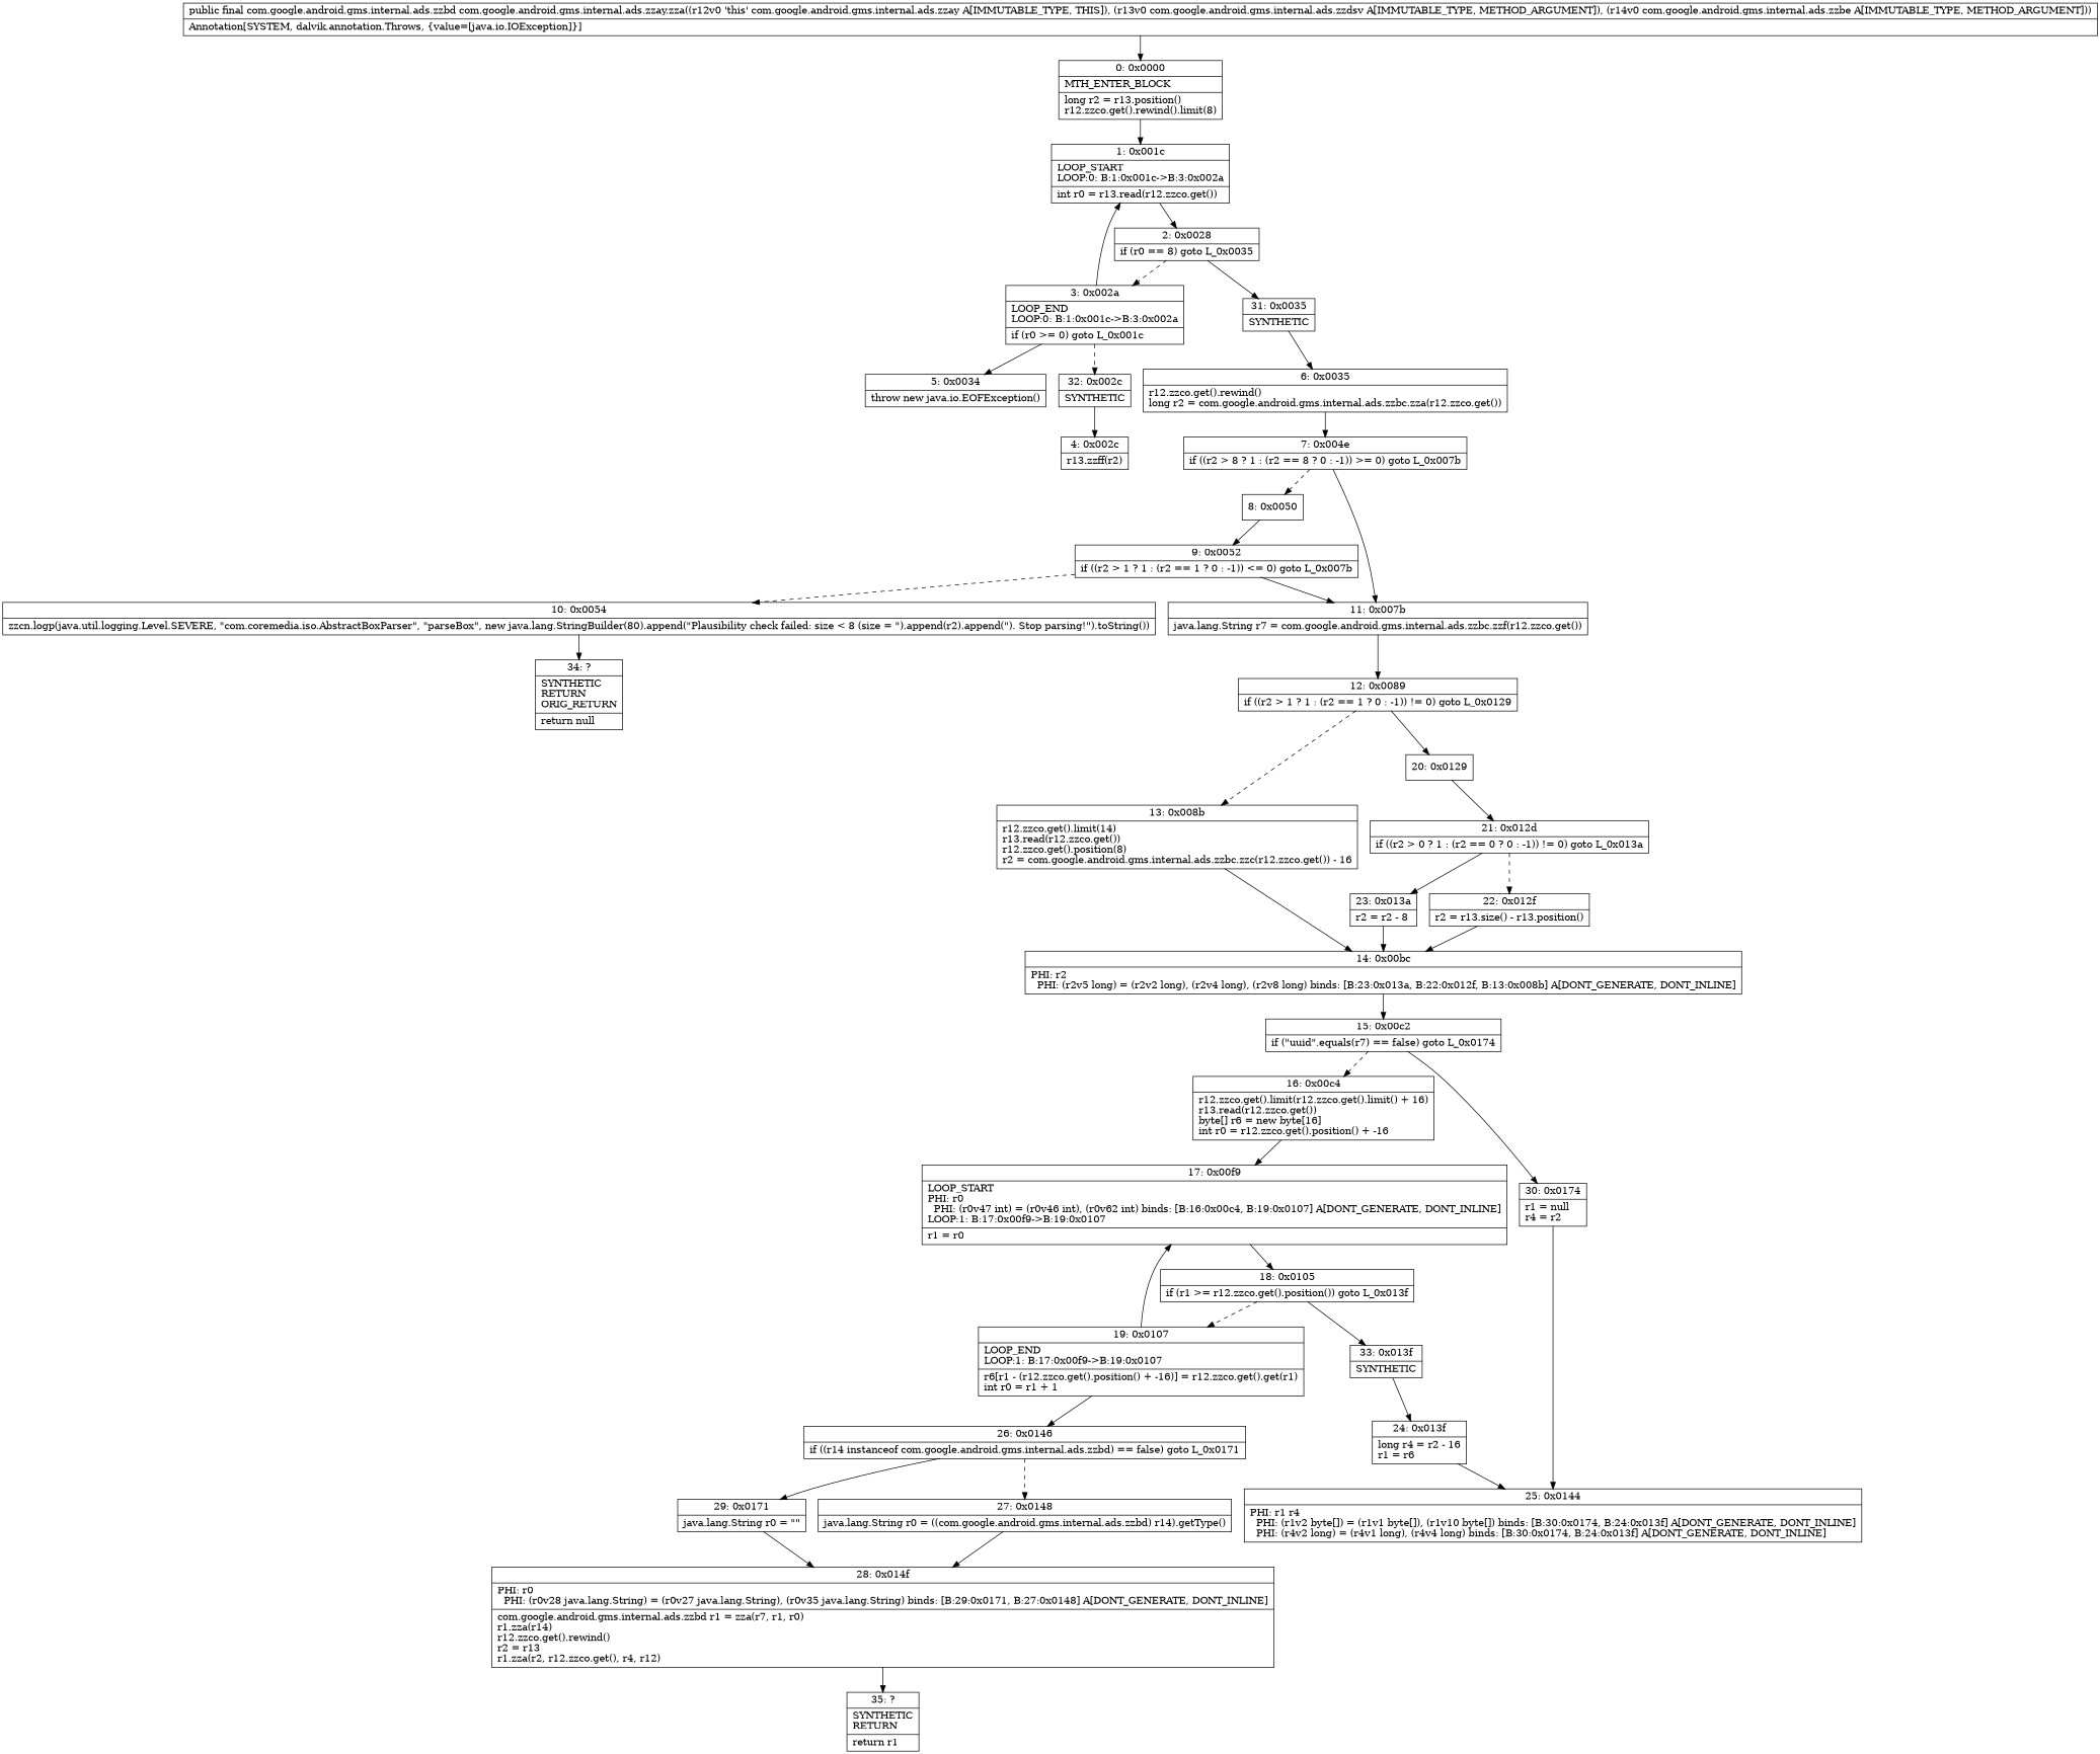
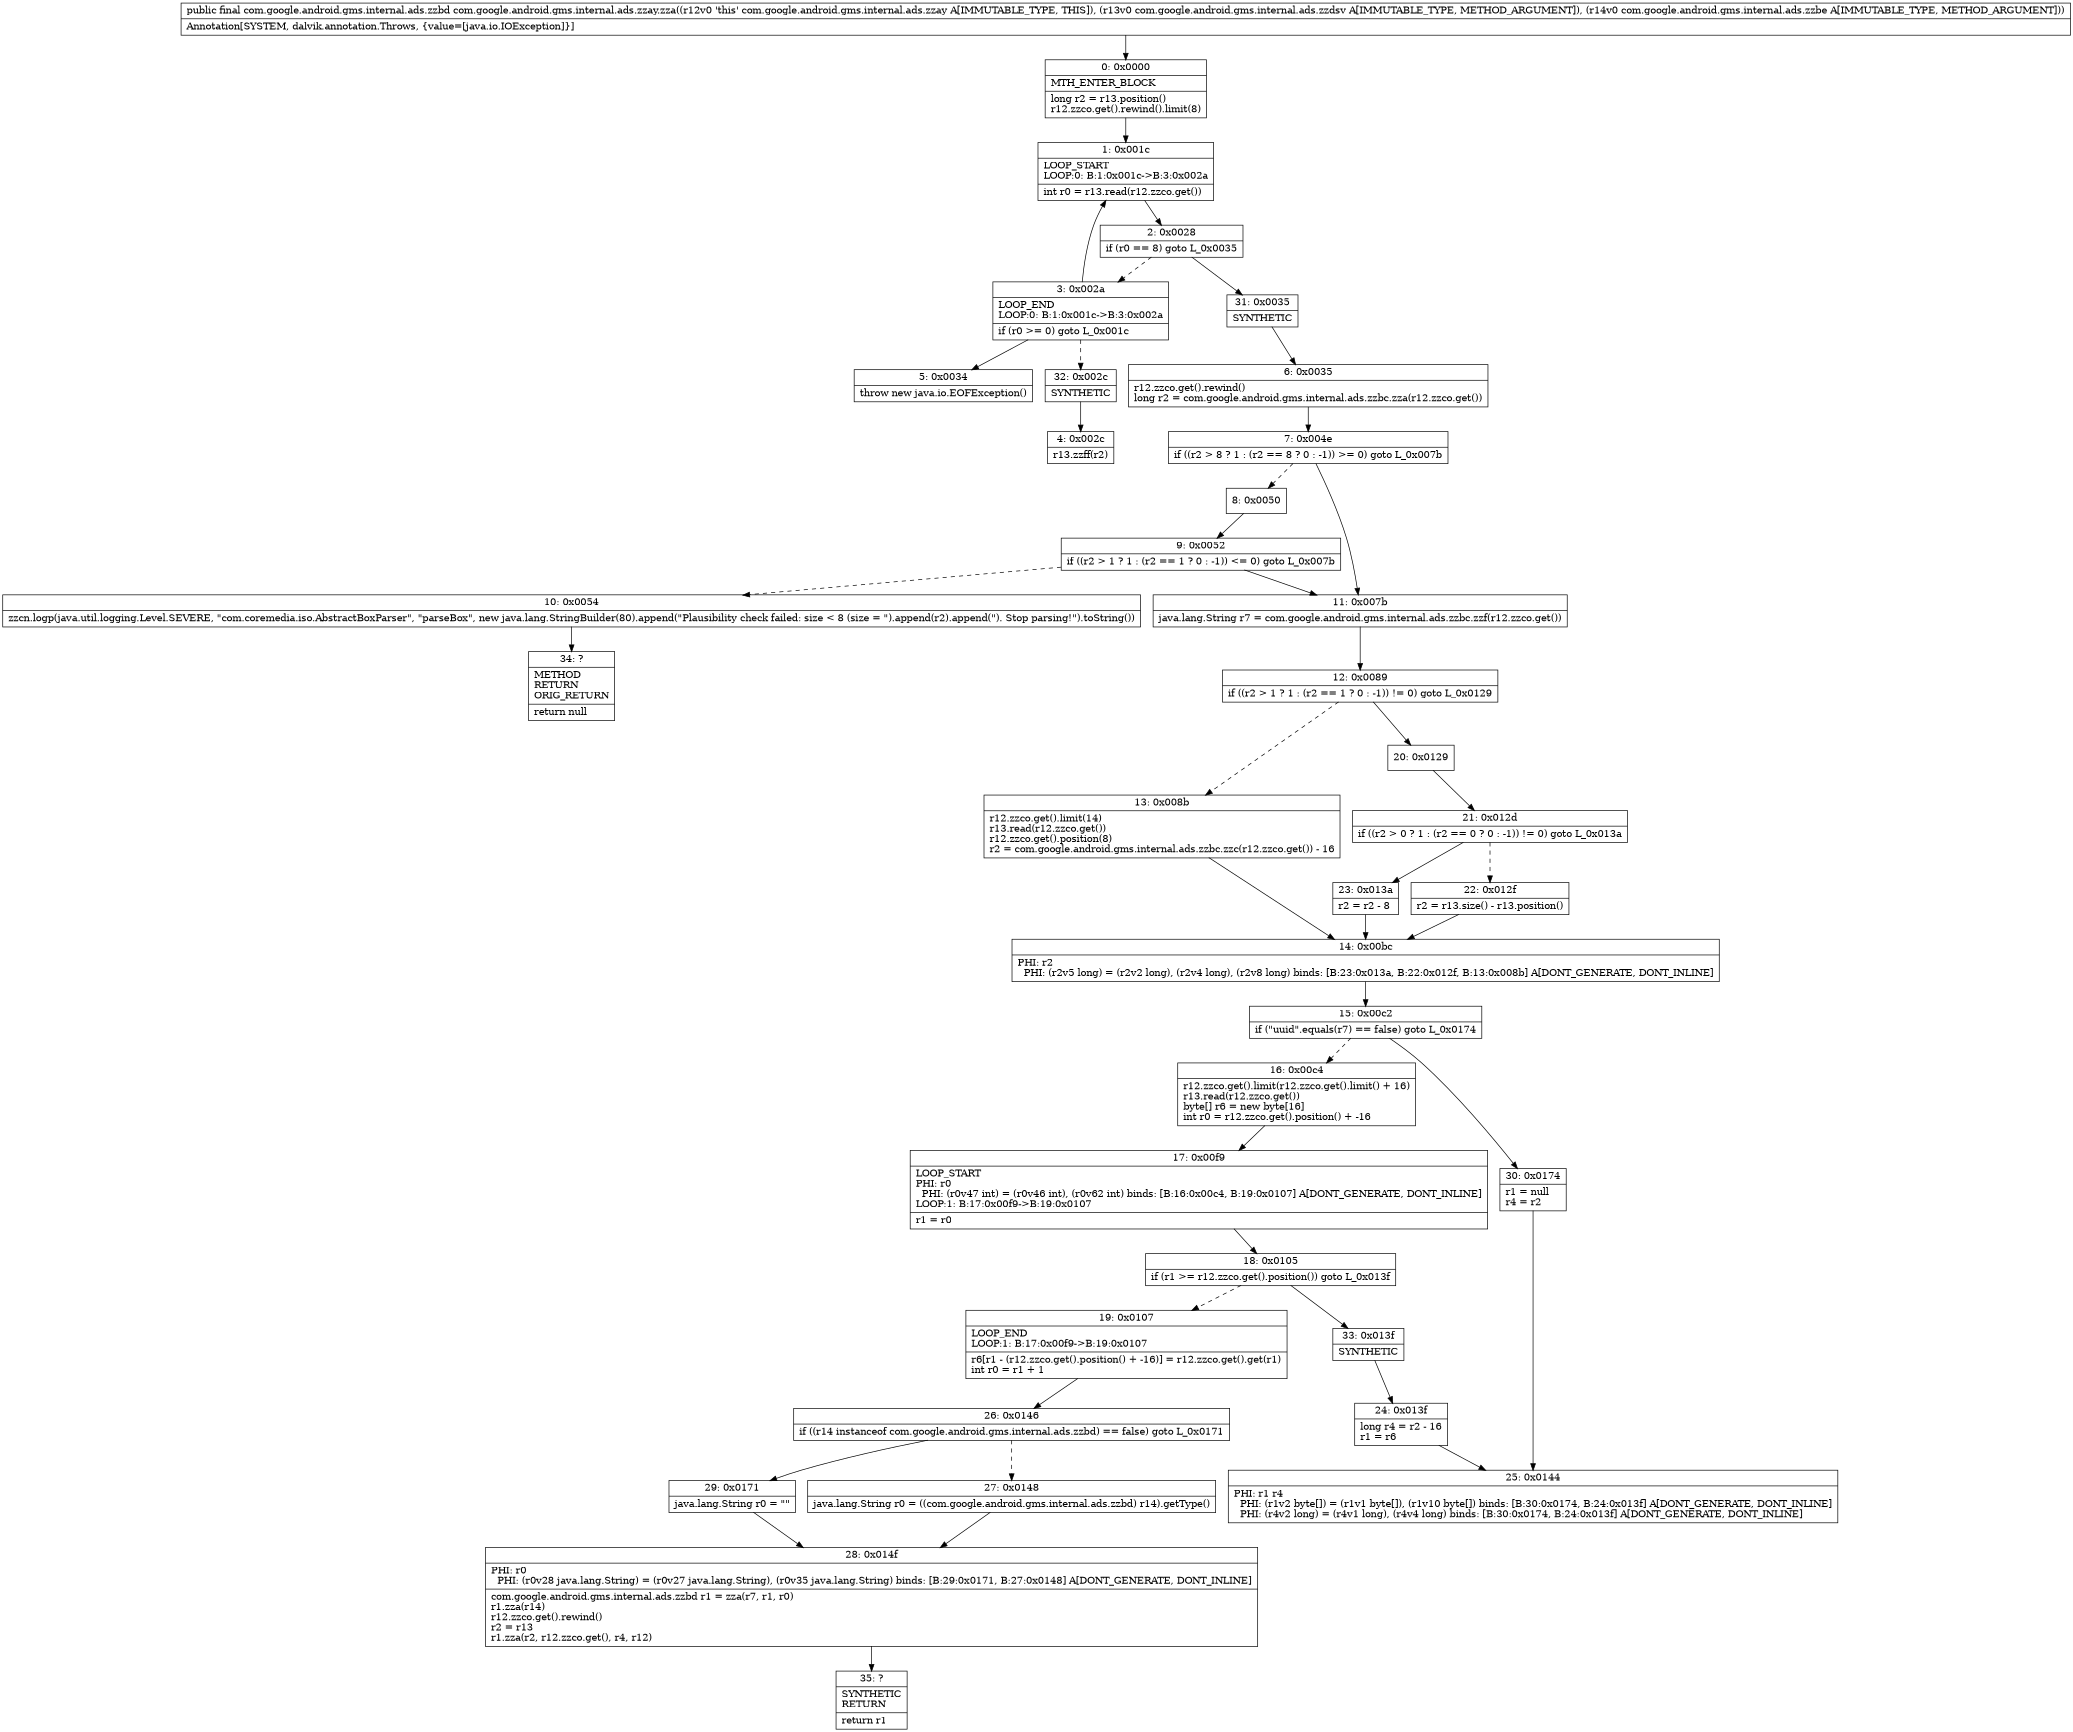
  digraph {
    node [shape=record]
    n1 [label="{0\:\ 0x0000|MTH_ENTER_BLOCK\l|long r2 = r13.position()\lr12.zzco.get().rewind().limit(8)\l}"]
    n2 [label="{1\:\ 0x001c|LOOP_START\lLOOP:0: B:1:0x001c\-\>B:3:0x002a\l|int r0 = r13.read(r12.zzco.get())\l}"]
    n3 [label="{2\:\ 0x0028|if (r0 == 8) goto L_0x0035\l}"]
    n4 [label="{3\:\ 0x002a|LOOP_END\lLOOP:0: B:1:0x001c\-\>B:3:0x002a\l|if (r0 \>= 0) goto L_0x001c\l}"]
    n5 [label="{31\:\ 0x0035|SYNTHETIC\l}"]
    n6 [label="{32\:\ 0x002c|SYNTHETIC\l}"]
    n7 [label="{5\:\ 0x0034|throw new java.io.EOFException()\l}"]
    n8 [label="{6\:\ 0x0035|r12.zzco.get().rewind()\llong r2 = com.google.android.gms.internal.ads.zzbc.zza(r12.zzco.get())\l}"]
    n9 [label="{4\:\ 0x002c|r13.zzff(r2)\l}"]
    n10 [label="{7\:\ 0x004e|if ((r2 \> 8 ? 1 : (r2 == 8 ? 0 : \-1)) \>= 0) goto L_0x007b\l}"]
    n11 [label="{8\:\ 0x0050}"]
    n12 [label="{11\:\ 0x007b|java.lang.String r7 = com.google.android.gms.internal.ads.zzbc.zzf(r12.zzco.get())\l}"]
    n13 [label="{9\:\ 0x0052|if ((r2 \> 1 ? 1 : (r2 == 1 ? 0 : \-1)) \<= 0) goto L_0x007b\l}"]
    n14 [label="{12\:\ 0x0089|if ((r2 \> 1 ? 1 : (r2 == 1 ? 0 : \-1)) != 0) goto L_0x0129\l}"]
    n15 [label="{10\:\ 0x0054|zzcn.logp(java.util.logging.Level.SEVERE, \"com.coremedia.iso.AbstractBoxParser\", \"parseBox\", new java.lang.StringBuilder(80).append(\"Plausibility check failed: size \< 8 (size = \").append(r2).append(\"). Stop parsing!\").toString())\l}"]
-   n16 [label="{34\:\ ?|SYNTHETIC\lRETURN\lORIG_RETURN\l|return null\l}"]
+   n16 [label="{34\:\ ?|METHOD\lRETURN\lORIG_RETURN\l|return null\l}"]
    n17 [label="{13\:\ 0x008b|r12.zzco.get().limit(14)\lr13.read(r12.zzco.get())\lr12.zzco.get().position(8)\lr2 = com.google.android.gms.internal.ads.zzbc.zzc(r12.zzco.get()) \- 16\l}"]
    n18 [label="{20\:\ 0x0129}"]
    n19 [label="{14\:\ 0x00bc|PHI: r2 \l  PHI: (r2v5 long) = (r2v2 long), (r2v4 long), (r2v8 long) binds: [B:23:0x013a, B:22:0x012f, B:13:0x008b] A[DONT_GENERATE, DONT_INLINE]\l}"]
    n20 [label="{21\:\ 0x012d|if ((r2 \> 0 ? 1 : (r2 == 0 ? 0 : \-1)) != 0) goto L_0x013a\l}"]
    n21 [label="{15\:\ 0x00c2|if (\"uuid\".equals(r7) == false) goto L_0x0174\l}"]
    n22 [label="{16\:\ 0x00c4|r12.zzco.get().limit(r12.zzco.get().limit() + 16)\lr13.read(r12.zzco.get())\lbyte[] r6 = new byte[16]\lint r0 = r12.zzco.get().position() + \-16\l}"]
    n23 [label="{30\:\ 0x0174|r1 = null\lr4 = r2\l}"]
    n24 [label="{17\:\ 0x00f9|LOOP_START\lPHI: r0 \l  PHI: (r0v47 int) = (r0v46 int), (r0v62 int) binds: [B:16:0x00c4, B:19:0x0107] A[DONT_GENERATE, DONT_INLINE]\lLOOP:1: B:17:0x00f9\-\>B:19:0x0107\l|r1 = r0\l}"]
    n25 [label="{25\:\ 0x0144|PHI: r1 r4 \l  PHI: (r1v2 byte[]) = (r1v1 byte[]), (r1v10 byte[]) binds: [B:30:0x0174, B:24:0x013f] A[DONT_GENERATE, DONT_INLINE]\l  PHI: (r4v2 long) = (r4v1 long), (r4v4 long) binds: [B:30:0x0174, B:24:0x013f] A[DONT_GENERATE, DONT_INLINE]\l}"]
    n26 [label="{18\:\ 0x0105|if (r1 \>= r12.zzco.get().position()) goto L_0x013f\l}"]
    n27 [label="{19\:\ 0x0107|LOOP_END\lLOOP:1: B:17:0x00f9\-\>B:19:0x0107\l|r6[r1 \- (r12.zzco.get().position() + \-16)] = r12.zzco.get().get(r1)\lint r0 = r1 + 1\l}"]
    n28 [label="{33\:\ 0x013f|SYNTHETIC\l}"]
    n29 [label="{26\:\ 0x0146|if ((r14 instanceof com.google.android.gms.internal.ads.zzbd) == false) goto L_0x0171\l}"]
    n30 [label="{24\:\ 0x013f|long r4 = r2 \- 16\lr1 = r6\l}"]
    n31 [label="{22\:\ 0x012f|r2 = r13.size() \- r13.position()\l}"]
    n32 [label="{23\:\ 0x013a|r2 = r2 \- 8\l}"]
    n33 [label="{27\:\ 0x0148|java.lang.String r0 = ((com.google.android.gms.internal.ads.zzbd) r14).getType()\l}"]
    n34 [label="{29\:\ 0x0171|java.lang.String r0 = \"\"\l}"]
    n35 [label="{28\:\ 0x014f|PHI: r0 \l  PHI: (r0v28 java.lang.String) = (r0v27 java.lang.String), (r0v35 java.lang.String) binds: [B:29:0x0171, B:27:0x0148] A[DONT_GENERATE, DONT_INLINE]\l|com.google.android.gms.internal.ads.zzbd r1 = zza(r7, r1, r0)\lr1.zza(r14)\lr12.zzco.get().rewind()\lr2 = r13\lr1.zza(r2, r12.zzco.get(), r4, r12)\l}"]
    n36 [label="{35\:\ ?|SYNTHETIC\lRETURN\l|return r1\l}"]
    n37 [label="{public final com.google.android.gms.internal.ads.zzbd com.google.android.gms.internal.ads.zzay.zza((r12v0 'this' com.google.android.gms.internal.ads.zzay A[IMMUTABLE_TYPE, THIS]), (r13v0 com.google.android.gms.internal.ads.zzdsv A[IMMUTABLE_TYPE, METHOD_ARGUMENT]), (r14v0 com.google.android.gms.internal.ads.zzbe A[IMMUTABLE_TYPE, METHOD_ARGUMENT]))  | Annotation[SYSTEM, dalvik.annotation.Throws, \{value=[java.io.IOException]\}]\l}"]
    n1 -> n2
    n2 -> n3
    n3 -> n4 [style=dashed]
    n3 -> n5
    n4 -> n2
    n4 -> n6 [style=dashed]
    n4 -> n7
    n5 -> n8
    n6 -> n9
    n8 -> n10
    n10 -> n11 [style=dashed]
    n10 -> n12
    n11 -> n13
    n12 -> n14
    n13 -> n12
    n13 -> n15 [style=dashed]
    n14 -> n17 [style=dashed]
    n14 -> n18
    n15 -> n16
    n17 -> n19
    n18 -> n20
    n19 -> n21
    n20 -> n31 [style=dashed]
    n20 -> n32
    n21 -> n22 [style=dashed]
    n21 -> n23
    n22 -> n24
    n23 -> n25
    n24 -> n26
    n26 -> n27 [style=dashed]
    n26 -> n28
-   n27 -> n24
    n27 -> n29
    n28 -> n30
    n29 -> n33 [style=dashed]
    n29 -> n34
    n30 -> n25
    n31 -> n19
    n32 -> n19
    n33 -> n35
    n34 -> n35
    n35 -> n36
    n37 -> n1
  }
